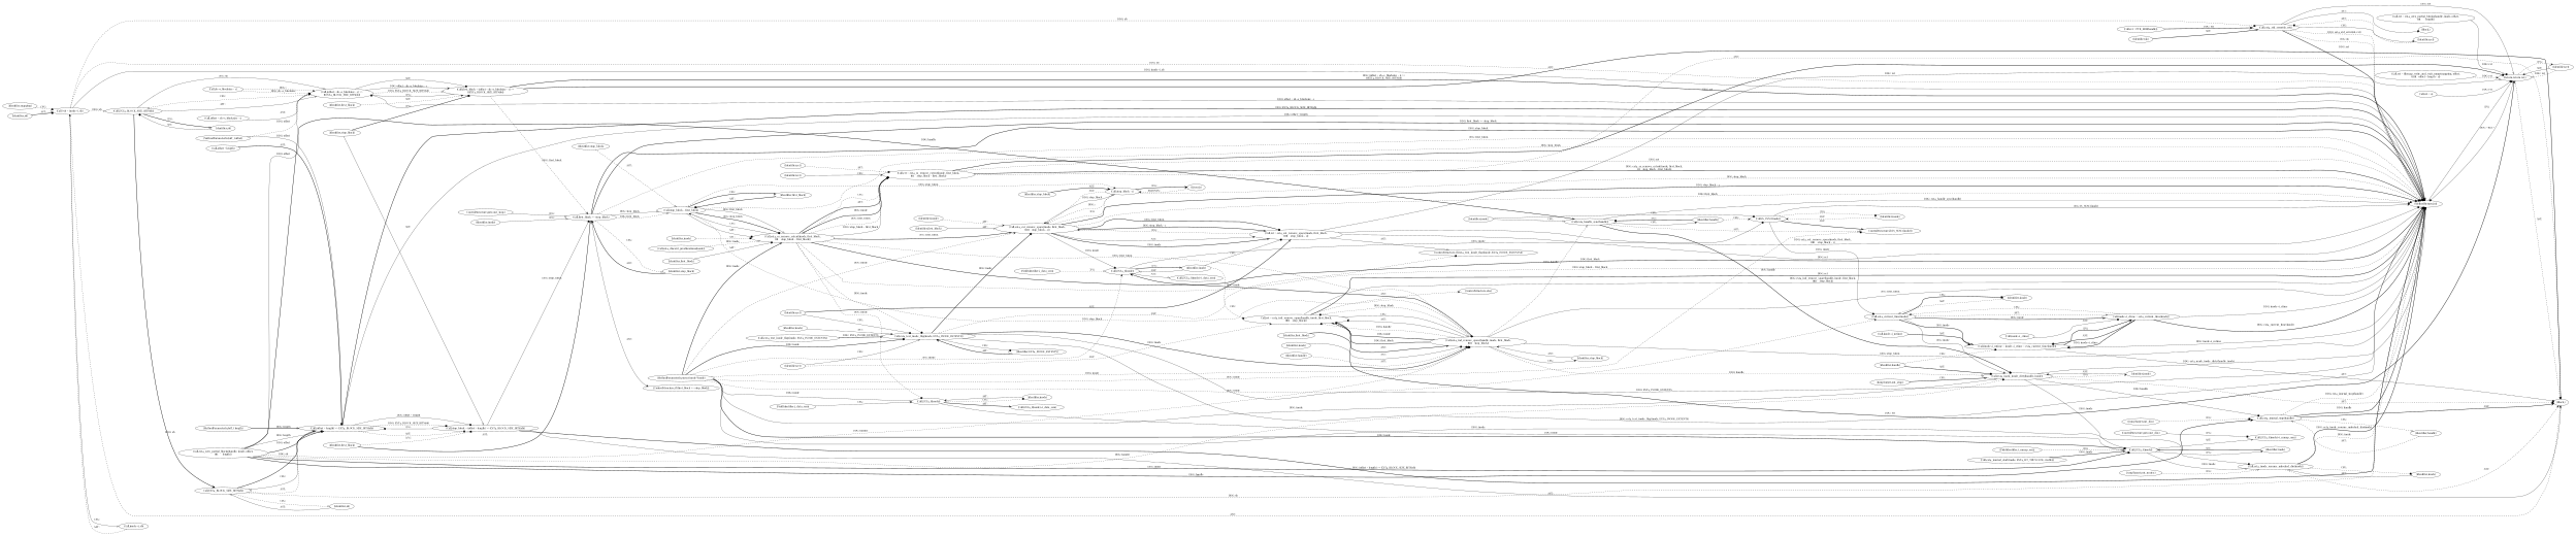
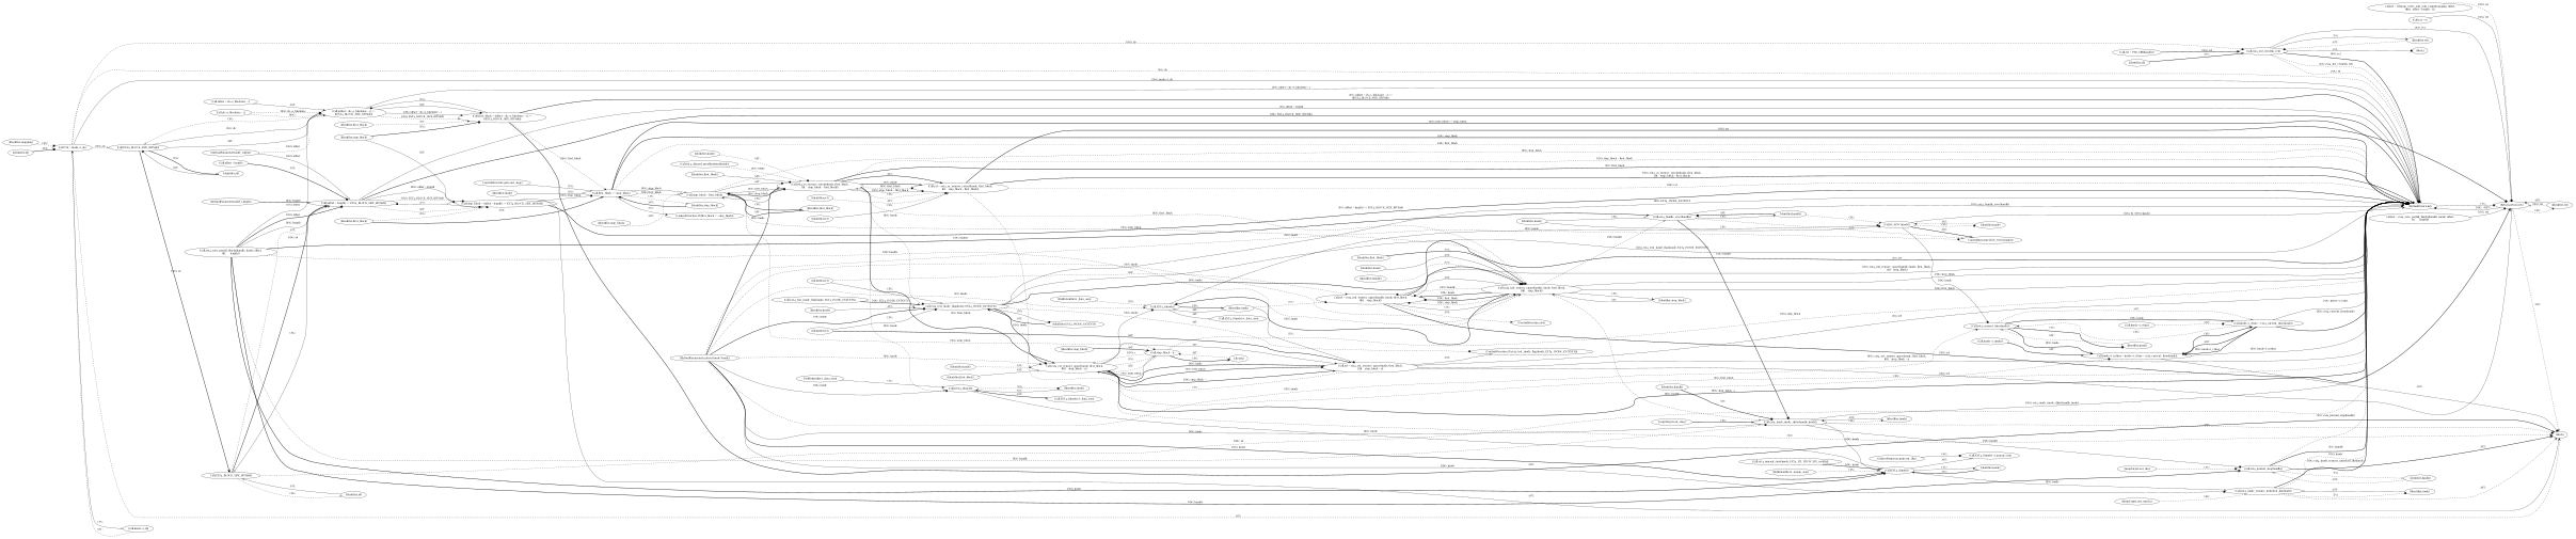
  digraph {
    fontname="Playfair Display"
    rankdir=LR
    node [fontname="Playfair Display"]
    edge [arrowhead=box fontname="Playfair Display" style=dashed]
    n1 [label="(Call,*sb = inode->i_sb)"]
    n2 [label="(Call,ext4_std_error(sb, ret))"]
    n3 [label="(Call,EXT4_BLOCK_SIZE_BITS(sb))"]
    n4 [label="(Block,)"]
    n5 [label="(Call,inode->i_sb)"]
    n6 [label="(MethodReturn,int)"]
    n7 [label="(Return,return ret;)"]
    n8 [label="(Block,)"]
    n9 [label="(Identifier,ret)"]
    n10 [label="(Call,(offset + sb->s_blocksize - 1) >>\n\t\tEXT4_BLOCK_SIZE_BITS(sb))"]
    n11 [label="(Call,EXT4_BLOCK_SIZE_BITS(sb))"]
    n12 [label="(Identifier,sb)"]
    n13 [label="(Identifier,ret)"]
    n14 [label="(Call,first_block = (offset + sb->s_blocksize - 1) >>\n\t\tEXT4_BLOCK_SIZE_BITS(sb))"]
    n15 [label="(Call,(offset + length) >> EXT4_BLOCK_SIZE_BITS(sb))"]
    n16 [label="(Identifier,sb)"]
    n17 [label="(Call,first_block >= stop_block)"]
    n18 [label="(Call,stop_block - first_block)"]
    n19 [label="(ControlStructure,if (first_block >= stop_block))"]
    n20 [label="(Identifier,stop_block)"]
    n21 [label="(Call,ext4_es_remove_extent(inode, first_block,\n\t\t\t\t    stop_block - first_block))"]
    n22 [label="(Call,ext4_ind_remove_space(handle, inode, first_block,\n\t\t\t\t\t    stop_block))"]
    n23 [label="(Call,stop_block - 1)"]
    n24 [label="(Identifier,first_block)"]
    n25 [label="(Call,ret = ext4_es_remove_extent(inode, first_block,\n\t\t\t\t    stop_block - first_block))"]
    n26 [label="(Call,EXT4_I(inode))"]
    n27 [label="(Call,ext4_test_inode_flag(inode, EXT4_INODE_EXTENTS))"]
    n28 [label="(Call,ext4_ext_remove_space(inode, first_block,\n\t\t\t\t\t    stop_block - 1))"]
    n29 [label="(Call,EXT4_I(inode))"]
    n30 [label="(Call,ext4_mark_inode_dirty(handle, inode))"]
    n31 [label="(Call,ret = ext4_ind_remove_space(handle, inode, first_block,\n\t\t\t\t\t    stop_block))"]
    n32 [label="(Call,ext4_handle_sync(handle))"]
    n33 [label="(Identifier,stop_block)"]
    n34 [label="(Literal,1)"]
    n35 [label="(Call,EXT4_I(inode))"]
    n36 [label="(Identifier,inode)"]
    n37 [label="(Call,EXT4_I(inode)->i_data_sem)"]
    n38 [label="(ControlStructure,if (ext4_test_inode_flag(inode, EXT4_INODE_EXTENTS)))"]
    n39 [label="(Identifier,EXT4_INODE_EXTENTS)"]
    n40 [label="(Call,ret = ext4_ext_remove_space(inode, first_block,\n\t\t\t\t\t    stop_block - 1))"]
    n41 [label="(Call,ext4_inode_resume_unlocked_dio(inode))"]
    n42 [label="(Call,EXT4_I(inode)->i_mmap_sem)"]
    n43 [label="(Identifier,inode)"]
    n44 [label="(Identifier,inode)"]
    n45 [label="(Call,IS_SYNC(inode))"]
    n46 [label="(Identifier,inode)"]
    n47 [label="(Call,EXT4_I(inode)->i_data_sem)"]
    n48 [label="(Call,ext4_current_time(inode))"]
    n49 [label="(Identifier,inode)"]
    n50 [label="(ControlStructure,if (IS_SYNC(inode)))"]
    n51 [label="(Call,inode->i_mtime = inode->i_ctime = ext4_current_time(inode))"]
    n52 [label="(Call,inode->i_ctime = ext4_current_time(inode))"]
    n53 [label="(Identifier,inode)"]
    n54 [label="(Call,ext4_journal_stop(handle))"]
    n55 [label="(Identifier,inode)"]
    n56 [label="(Identifier,handle)"]
    n57 [label="(ControlStructure,else)"]
    n58 [label="(Identifier,handle)"]
    n59 [label="(Call,stop_block = (offset + length) >> EXT4_BLOCK_SIZE_BITS(sb))"]
    n60 [label="(Identifier,stop_block)"]
    n61 [label="(Call,offset + length)"]
    n62 [label="(Identifier,mapping)"]
    n63 [label="(JumpTarget,out_mutex:)"]
    n64 [label="(Identifier,inode)"]
    n65 [label="(MethodParameterIn,loff_t length)"]
    n66 [label="(Call,ret = PTR_ERR(handle))"]
    n67 [label="(JumpTarget,out_dio:)"]
    n68 [label="(FieldIdentifier,i_data_sem)"]
    n69 [label="(Call,offset + sb->s_blocksize - 1)"]
    n70 [label="(Identifier,stop_block)"]
    n71 [label="(Identifier,sb)"]
    n72 [label="(Call,sb->s_blocksize - 1)"]
    n73 [label="(Identifier,inode)"]
    n74 [label="(FieldIdentifier,i_data_sem)"]
    n75 [label="(Identifier,handle)"]
    n76 [label="(Call,ext4_discard_preallocations(inode))"]
    n77 [label="(Call,ext4_test_inode_flag(inode, EXT4_INODE_EXTENTS))"]
    n78 [label="(Identifier,stop_block)"]
    n79 [label="(Call,ret = ext4_zero_partial_blocks(handle, inode, offset,\n\t\t\t\t       length))"]
    n80 [label="(Call,ret = filemap_write_and_wait_range(mapping, offset,\n\t\t\t\t\t\t   offset + length - 1))"]
    n81 [label="(Call,ret < 0)"]
    n82 [label="(Identifier,first_block)"]
    n83 [label="(Identifier,first_block)"]
    n84 [label="(Identifier,inode)"]
    n85 [label="(MethodParameterIn,loff_t offset)"]
    n86 [label="(Identifier,first_block)"]
    n87 [label="(Identifier,ret)"]
    n88 [label="(Identifier,inode)"]
    n89 [label="(Identifier,ret)"]
    n90 [label="(Identifier,handle)"]
    n91 [label="(ControlStructure,goto out_stop;)"]
    n92 [label="(Identifier,ret)"]
    n93 [label="(ControlStructure,goto out_dio;)"]
    n94 [label="(Call,ext4_zero_partial_blocks(handle, inode, offset,\n\t\t\t\t       length))"]
    n95 [label="(Call,ext4_journal_start(inode, EXT4_HT_TRUNCATE, credits))"]
    n96 [label="(Identifier,ret)"]
    n97 [label="(MethodParameterIn,struct inode *inode)"]
    n98 [label="(Identifier,inode)"]
    n99 [label="(Identifier,first_block)"]
    n100 [label="(Identifier,first_block)"]
    n101 [label="(Identifier,sb)"]
    n102 [label="(Call,inode->i_mtime)"]
    n103 [label="(FieldIdentifier,i_mmap_sem)"]
    n104 [label="(JumpTarget,out_stop:)"]
    n105 [label="(Call,inode->i_ctime)"]
    n106 [label="(Identifier,inode)"]
    n1 -> n2 [label="DDG: sb"]
    n1 -> n3 [arrowhead=onormal label="DDG: sb"]
    n1 -> n4 [arrowhead=vee label="AST: "]
    n1 -> n5 [arrowhead=onormal label="CFG: " style=solid]
    n1 -> n6 [arrowhead=vee label="DDG: sb"]
    n1 -> n6 [arrowhead=vee label="DDG: inode->i_sb" style=solid]
    n2 -> n6 [label="DDG: ret" style=bold]
    n2 -> n6 [label="DDG: ext4_std_error(sb, ret)"]
    n2 -> n6 [arrowhead=vee label="DDG: sb"]
    n2 -> n7 [arrowhead=onormal label="DDG: ret" style=solid]
    n2 -> n8 [label="AST: " style=solid]
    n2 -> n9 [arrowhead=vee label="CFG: " style=solid]
    n3 -> n10 [arrowhead=onormal label="AST: " style=solid]
    n3 -> n10 [arrowhead=onormal label="DDG: sb" style=solid]
    n3 -> n11 [arrowhead=vee label="DDG: sb" style=bold]
    n3 -> n12 [arrowhead=onormal label="CFG: " style=bold]
    n5 -> n1 [arrowhead=vee label="AST: "]
    n6 -> n7 [label="CFG: " style=solid]
    n7 -> n4 [arrowhead=vee label="AST: "]
    n7 -> n6 [label="DDG: <RET>" style=solid]
    n7 -> n13 [arrowhead=vee label="CFG: "]
    n9 -> n2 [label="AST: "]
    n10 -> n3 [arrowhead=onormal label="CFG: "]
    n10 -> n6 [arrowhead=vee label="DDG: offset + sb->s_blocksize - 1" style=solid]
    n10 -> n14 [label="AST: " style=solid]
    n10 -> n14 [arrowhead=vee label="DDG: offset + sb->s_blocksize - 1" style=solid]
    n10 -> n14 [arrowhead=onormal label="DDG: EXT4_BLOCK_SIZE_BITS(sb)"]
    n11 -> n6 [label="DDG: sb"]
    n11 -> n15 [arrowhead=vee label="AST: "]
    n11 -> n15 [arrowhead=onormal label="DDG: sb" style=bold]
    n11 -> n16 [arrowhead=onormal label="CFG: "]
    n12 -> n3 [label="AST: " style=solid]
    n13 -> n7 [arrowhead=vee label="AST: " style=solid]
    n13 -> n7 [arrowhead=onormal label="DDG: ret"]
    n14 -> n4 [arrowhead=onormal label="AST: " style=bold]
    n14 -> n6 [arrowhead=vee label="DDG: (offset + sb->s_blocksize - 1) >>\n\t\tEXT4_BLOCK_SIZE_BITS(sb)" style=bold]
    n14 -> n10 [label="CFG: " style=solid]
    n14 -> n17 [arrowhead=vee label="DDG: first_block"]
    n15 -> n6 [arrowhead=onormal label="DDG: EXT4_BLOCK_SIZE_BITS(sb)" style=bold]
    n15 -> n6 [arrowhead=onormal label="DDG: offset + length" style=solid]
    n15 -> n11 [arrowhead=onormal label="CFG: " style=solid]
    n15 -> n59 [label="AST: "]
    n15 -> n59 [label="DDG: offset + length" style=solid]
    n15 -> n59 [label="DDG: EXT4_BLOCK_SIZE_BITS(sb)"]
    n16 -> n11 [arrowhead=onormal label="AST: " style=solid]
    n17 -> n6 [arrowhead=onormal label="DDG: first_block >= stop_block" style=bold]
    n17 -> n6 [label="DDG: stop_block" style=bold]
    n17 -> n6 [label="DDG: first_block"]
    n17 -> n18 [arrowhead=onormal label="DDG: stop_block" style=solid]
    n17 -> n18 [arrowhead=onormal label="DDG: first_block"]
    n17 -> n19 [arrowhead=vee label="AST: " style=solid]
    n17 -> n20 [arrowhead=onormal label="CFG: "]
    n18 -> n6 [arrowhead=vee label="DDG: stop_block"]
    n18 -> n21 [label="AST: " style=solid]
    n18 -> n21 [arrowhead=onormal label="DDG: first_block" style=solid]
    n18 -> n21 [label="DDG: stop_block" style=bold]
    n18 -> n22 [label="DDG: stop_block"]
    n18 -> n23 [arrowhead=vee label="DDG: stop_block"]
    n18 -> n24 [arrowhead=onormal label="CFG: " style=bold]
    n20 -> n17 [arrowhead=vee label="AST: " style=bold]
    n21 -> n6 [arrowhead=vee label="DDG: stop_block - first_block"]
    n21 -> n6 [arrowhead=onormal label="DDG: first_block" style=bold]
    n21 -> n18 [arrowhead=vee label="CFG: " style=solid]
    n21 -> n22 [arrowhead=onormal label="DDG: first_block"]
    n21 -> n25 [arrowhead=onormal label="AST: " style=bold]
    n21 -> n25 [arrowhead=onormal label="DDG: inode" style=bold]
    n21 -> n25 [label="DDG: first_block"]
    n21 -> n25 [label="DDG: stop_block - first_block" style=solid]
    n21 -> n26 [label="DDG: inode"]
    n21 -> n27 [label="DDG: inode"]
    n21 -> n28 [arrowhead=onormal label="DDG: first_block" style=bold]
    n22 -> n6 [label="DDG: first_block" style=solid]
    n22 -> n6 [arrowhead=vee label="DDG: stop_block" style=solid]
    n22 -> n29 [arrowhead=vee label="DDG: inode" style=bold]
    n22 -> n30 [arrowhead=onormal label="DDG: handle"]
    n22 -> n31 [label="AST: " style=solid]
    n22 -> n31 [label="DDG: handle"]
    n22 -> n31 [arrowhead=onormal label="DDG: inode" style=bold]
    n22 -> n31 [label="DDG: first_block" style=bold]
    n22 -> n31 [label="DDG: stop_block"]
    n22 -> n32 [arrowhead=onormal label="DDG: handle"]
    n22 -> n33 [arrowhead=vee label="CFG: " style=solid]
    n23 -> n6 [label="DDG: stop_block"]
    n23 -> n28 [arrowhead=onormal label="AST: "]
    n23 -> n28 [arrowhead=vee label="DDG: stop_block" style=solid]
    n23 -> n28 [arrowhead=onormal label="DDG: 1"]
    n23 -> n34 [arrowhead=vee label="CFG: " style=bold]
    n24 -> n18 [label="AST: " style=bold]
    n25 -> n4 [arrowhead=vee label="AST: "]
    n25 -> n6 [arrowhead=vee label="DDG: ret"]
    n25 -> n6 [label="DDG: ext4_es_remove_extent(inode, first_block,\n\t\t\t\t    stop_block - first_block)" style=bold]
    n25 -> n7 [label="DDG: ret" style=bold]
    n25 -> n21 [arrowhead=onormal label="CFG: "]
    n26 -> n35 [arrowhead=onormal label="DDG: inode" style=solid]
    n26 -> n36 [label="CFG: "]
    n26 -> n37 [arrowhead=onormal label="AST: " style=bold]
    n27 -> n6 [arrowhead=vee label="DDG: EXT4_INODE_EXTENTS" style=solid]
    n27 -> n6 [label="DDG: ext4_test_inode_flag(inode, EXT4_INODE_EXTENTS)" style=solid]
    n27 -> n22 [label="DDG: inode" style=bold]
    n27 -> n28 [label="DDG: inode" style=bold]
    n27 -> n38 [label="AST: "]
    n27 -> n39 [label="CFG: " style=solid]
    n28 -> n6 [label="DDG: stop_block - 1" style=bold]
    n28 -> n6 [label="DDG: first_block"]
    n28 -> n23 [arrowhead=onormal label="CFG: "]
    n28 -> n29 [label="DDG: inode" style=solid]
    n28 -> n40 [arrowhead=vee label="AST: " style=solid]
    n28 -> n40 [arrowhead=onormal label="DDG: inode" style=bold]
    n28 -> n40 [label="DDG: first_block" style=bold]
    n28 -> n40 [arrowhead=onormal label="DDG: stop_block - 1" style=bold]
    n29 -> n45 [label="DDG: inode" style=solid]
    n29 -> n46 [arrowhead=onormal label="CFG: " style=bold]
    n29 -> n47 [arrowhead=onormal label="AST: " style=solid]
    n30 -> n4 [label="AST: "]
    n30 -> n6 [arrowhead=onormal label="DDG: ext4_mark_inode_dirty(handle, inode)" style=solid]
    n30 -> n35 [arrowhead=onormal label="DDG: inode" style=solid]
    n30 -> n54 [label="DDG: handle" style=solid]
    n30 -> n55 [arrowhead=vee label="CFG: "]
    n31 -> n6 [label="DDG: ret" style=bold]
    n31 -> n6 [arrowhead=onormal label="DDG: ext4_ind_remove_space(handle, inode, first_block,\n\t\t\t\t\t    stop_block)" style=solid]
    n31 -> n7 [arrowhead=vee label="DDG: ret" style=bold]
    n31 -> n22 [arrowhead=onormal label="CFG: " style=solid]
    n31 -> n57 [arrowhead=vee label="AST: "]
    n32 -> n6 [label="DDG: ext4_handle_sync(handle)" style=solid]
    n32 -> n30 [label="DDG: handle" style=bold]
    n32 -> n50 [arrowhead=onormal label="AST: "]
    n32 -> n58 [arrowhead=vee label="CFG: " style=solid]
    n33 -> n22 [arrowhead=vee label="AST: " style=solid]
-   n34 -> n23 [arrowhead=vee label="EXTENTS: "]
+   n34 -> n23 [arrowhead=vee label="AST: "]
    n35 -> n41 [arrowhead=onormal label="DDG: inode" style=solid]
    n35 -> n42 [arrowhead=onormal label="AST: " style=solid]
    n35 -> n43 [arrowhead=vee label="CFG: " style=solid]
    n36 -> n26 [arrowhead=vee label="AST: " style=solid]
    n39 -> n27 [arrowhead=vee label="AST: " style=bold]
    n40 -> n6 [label="DDG: ext4_ext_remove_space(inode, first_block,\n\t\t\t\t\t    stop_block - 1)" style=solid]
    n40 -> n6 [arrowhead=onormal label="DDG: ret" style=solid]
    n40 -> n7 [arrowhead=onormal label="DDG: ret" style=solid]
    n40 -> n28 [arrowhead=vee label="CFG: "]
    n40 -> n38 [arrowhead=onormal label="AST: " style=solid]
    n41 -> n4 [arrowhead=vee label="AST: "]
    n41 -> n6 [arrowhead=onormal label="DDG: ext4_inode_resume_unlocked_dio(inode)" style=bold]
    n41 -> n6 [label="DDG: inode"]
    n41 -> n44 [label="CFG: "]
    n43 -> n35 [arrowhead=onormal label="AST: " style=bold]
    n44 -> n41 [arrowhead=onormal label="AST: " style=solid]
    n45 -> n6 [arrowhead=vee label="DDG: IS_SYNC(inode)" style=solid]
    n45 -> n48 [label="DDG: inode" style=solid]
    n45 -> n49 [label="CFG: "]
    n45 -> n50 [arrowhead=onormal label="AST: " style=bold]
    n46 -> n29 [arrowhead=onormal label="AST: " style=solid]
    n46 -> n31 [label="CFG: "]
    n46 -> n40 [label="CFG: " style=solid]
-   n48 -> n30 [arrowhead=vee label="DDG: inode" style=solid]
    n48 -> n51 [arrowhead=vee label="DDG: inode" style=bold]
    n48 -> n52 [arrowhead=onormal label="AST: "]
    n48 -> n52 [arrowhead=onormal label="DDG: inode" style=bold]
    n48 -> n53 [label="CFG: " style=bold]
    n49 -> n45 [arrowhead=vee label="AST: "]
    n51 -> n4 [label="AST: " style=solid]
    n51 -> n6 [arrowhead=onormal label="DDG: inode->i_mtime" style=solid]
    n51 -> n52 [arrowhead=vee label="CFG: " style=bold]
    n52 -> n6 [arrowhead=vee label="DDG: ext4_current_time(inode)" style=bold]
    n52 -> n6 [arrowhead=vee label="DDG: inode->i_ctime" style=solid]
    n52 -> n48 [arrowhead=vee label="CFG: "]
    n52 -> n51 [label="AST: " style=bold]
    n52 -> n51 [arrowhead=vee label="DDG: inode->i_ctime" style=bold]
    n53 -> n48 [arrowhead=onormal label="AST: "]
    n54 -> n4 [arrowhead=vee label="AST: " style=bold]
    n54 -> n6 [arrowhead=onormal label="DDG: ext4_journal_stop(handle)"]
    n54 -> n6 [label="DDG: handle" style=bold]
    n54 -> n56 [arrowhead=onormal label="CFG: "]
    n55 -> n30 [arrowhead=vee label="AST: " style=solid]
    n56 -> n54 [arrowhead=onormal label="AST: "]
    n58 -> n32 [label="AST: " style=bold]
    n58 -> n45 [arrowhead=vee label="CFG: "]
    n59 -> n4 [arrowhead=onormal label="AST: " style=solid]
    n59 -> n6 [label="DDG: (offset + length) >> EXT4_BLOCK_SIZE_BITS(sb)" style=bold]
    n59 -> n15 [label="CFG: " style=solid]
    n59 -> n17 [label="DDG: stop_block" style=solid]
    n60 -> n18 [arrowhead=onormal label="AST: "]
    n61 -> n15 [label="AST: " style=bold]
    n62 -> n1 [label="CFG: "]
    n63 -> n41 [arrowhead=onormal label="CFG: "]
    n64 -> n21 [label="AST: "]
    n65 -> n15 [arrowhead=onormal label="DDG: length" style=bold]
    n66 -> n2 [arrowhead=vee label="DDG: ret" style=bold]
    n67 -> n54 [label="CFG: "]
    n68 -> n26 [arrowhead=vee label="CFG: " style=solid]
    n69 -> n10 [arrowhead=vee label="AST: " style=solid]
    n70 -> n14 [label="CFG: " style=bold]
    n70 -> n59 [arrowhead=onormal label="AST: " style=solid]
    n71 -> n2 [arrowhead=onormal label="AST: " style=bold]
    n72 -> n10 [arrowhead=vee label="DDG: sb->s_blocksize"]
    n72 -> n10 [arrowhead=vee label="DDG: 1"]
    n73 -> n17 [arrowhead=onormal label="CFG: " style=solid]
    n74 -> n29 [arrowhead=onormal label="CFG: "]
    n75 -> n30 [label="AST: " style=bold]
    n75 -> n51 [label="CFG: "]
    n76 -> n21 [arrowhead=onormal label="DDG: inode"]
    n77 -> n27 [arrowhead=onormal label="DDG: EXT4_INODE_EXTENTS" style=bold]
    n78 -> n23 [arrowhead=vee label="AST: " style=bold]
    n79 -> n7 [label="DDG: ret" style=solid]
    n80 -> n7 [arrowhead=vee label="DDG: ret"]
    n81 -> n7 [label="DDG: ret" style=solid]
    n82 -> n21 [label="AST: " style=solid]
    n83 -> n17 [arrowhead=onormal label="AST: " style=bold]
    n83 -> n59 [label="CFG: "]
    n84 -> n28 [arrowhead=vee label="AST: "]
    n85 -> n10 [arrowhead=vee label="DDG: offset"]
    n85 -> n15 [arrowhead=onormal label="DDG: offset" style=solid]
    n86 -> n28 [arrowhead=onormal label="AST: " style=solid]
    n87 -> n25 [label="AST: "]
    n88 -> n22 [label="AST: " style=solid]
    n89 -> n25 [arrowhead=vee label="CFG: " style=solid]
    n90 -> n22 [label="AST: "]
    n91 -> n17 [arrowhead=onormal label="CFG: " style=solid]
    n92 -> n27 [label="CFG: " style=solid]
    n92 -> n40 [arrowhead=onormal label="AST: " style=bold]
    n93 -> n42 [label="CFG: " style=solid]
    n94 -> n10 [arrowhead=vee label="DDG: offset" style=solid]
    n94 -> n15 [label="DDG: offset" style=bold]
    n94 -> n15 [arrowhead=vee label="DDG: length" style=solid]
    n94 -> n22 [label="DDG: handle"]
    n94 -> n30 [label="DDG: handle"]
    n94 -> n32 [arrowhead=onormal label="DDG: handle" style=bold]
    n94 -> n35 [label="DDG: inode" style=bold]
    n94 -> n54 [arrowhead=vee label="DDG: handle" style=bold]
    n95 -> n35 [arrowhead=onormal label="DDG: inode" style=bold]
    n96 -> n27 [arrowhead=onormal label="CFG: " style=solid]
    n96 -> n31 [arrowhead=vee label="AST: "]
    n97 -> n21 [arrowhead=onormal label="DDG: inode" style=bold]
    n97 -> n22 [arrowhead=vee label="DDG: inode"]
    n97 -> n26 [arrowhead=onormal label="DDG: inode" style=solid]
    n97 -> n27 [label="DDG: inode" style=bold]
    n97 -> n28 [arrowhead=vee label="DDG: inode"]
    n97 -> n29 [arrowhead=vee label="DDG: inode"]
    n97 -> n30 [arrowhead=onormal label="DDG: inode" style=solid]
    n97 -> n35 [label="DDG: inode" style=bold]
    n97 -> n41 [label="DDG: inode" style=solid]
    n97 -> n48 [arrowhead=vee label="DDG: inode"]
    n97 -> n50 [label="DDG: inode"]
    n98 -> n32 [arrowhead=onormal label="CFG: " style=solid]
    n98 -> n45 [label="CFG: " style=solid]
    n99 -> n22 [arrowhead=onormal label="AST: " style=bold]
    n100 -> n14 [arrowhead=vee label="AST: "]
    n101 -> n1 [label="AST: " style=bold]
    n102 -> n51 [arrowhead=onormal label="AST: " style=bold]
    n103 -> n35 [arrowhead=onormal label="CFG: "]
    n104 -> n30 [arrowhead=onormal label="CFG: " style=bold]
-   n105 -> n52 [label="AST: " style=solid]
+   n105 -> n52 [label="AST: "]
    n106 -> n27 [arrowhead=vee label="AST: " style=solid]
  }
